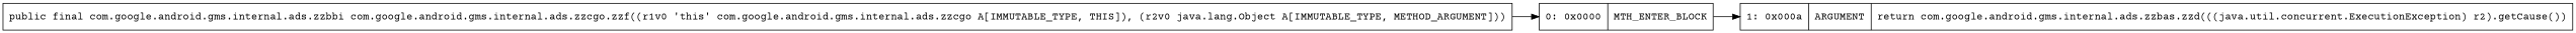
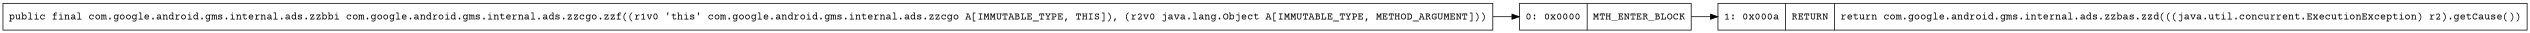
  digraph {
    rankdir=LR
    fontname="Courier Prime"
    node [shape=record fontname="Courier Prime"]
    edge [fontname="Courier Prime"]
    n1 [label="{0\:\ 0x0000|MTH_ENTER_BLOCK\l}"]
-   n2 [label="{1\:\ 0x000a|ARGUMENT\l|return com.google.android.gms.internal.ads.zzbas.zzd(((java.util.concurrent.ExecutionException) r2).getCause())\l}"]
+   n2 [label="{1\:\ 0x000a|RETURN\l|return com.google.android.gms.internal.ads.zzbas.zzd(((java.util.concurrent.ExecutionException) r2).getCause())\l}"]
    n3 [label="{public final com.google.android.gms.internal.ads.zzbbi com.google.android.gms.internal.ads.zzcgo.zzf((r1v0 'this' com.google.android.gms.internal.ads.zzcgo A[IMMUTABLE_TYPE, THIS]), (r2v0 java.lang.Object A[IMMUTABLE_TYPE, METHOD_ARGUMENT])) }"]
    n1 -> n2
    n3 -> n1
  }
